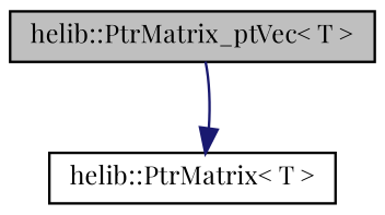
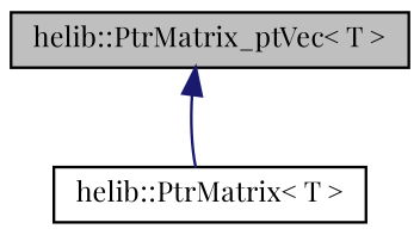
  digraph {
    fontname="Playfair Display"
    node [color=black fontname="Playfair Display" fontsize=10 shape=record style=filled]
    n1 [fillcolor=grey75 fontcolor=black height=0.2 label="helib::PtrMatrix_ptVec\< T \>" width=0.4]
    n2 [fillcolor=white height=0.2 label="helib::PtrMatrix\< T \>" width=0.4]
-   n2 -> n1 [color=midnightblue dir=back fontname="Playfair Display" fontsize=10 labelfontname=FreeSans labelfontsize=10 style=solid]
+   n1 -> n2 [color=midnightblue dir=back fontname="Playfair Display" fontsize=10 labelfontname=FreeSans labelfontsize=10 style=solid]
  }
